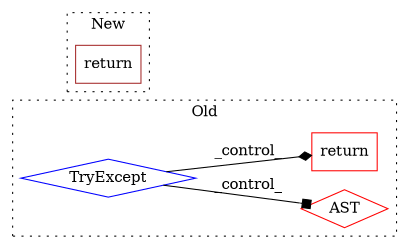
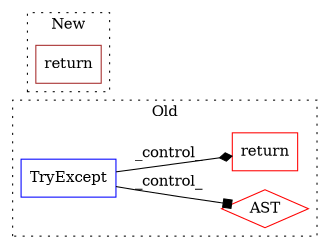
  digraph {
    rankdir=LR
    node [a=93 l=7 shape=diamond color=red]
-   n1 [a=71 l=17 label=TryExcept s=8804 color=blue]
+   n1 [a=71 l=17 label=TryExcept s=8804 shape=box color=blue]
    n2 [a=2 l="7,0" label=AST s="9673,0"]
    n3 [label=return s=9284 shape=box]
    n4 [label=return s=8737 shape=box color=brown]
    subgraph cluster_1 {
      label=Old
      style=dotted
      n1
      n2
      n3
    }
    subgraph cluster_2 {
      label=New
      style=dotted
      n4
    }
    n1 -> n2 [label=_control_ arrowhead=box]
    n1 -> n3 [label=_control_ arrowhead=diamond]
  }
